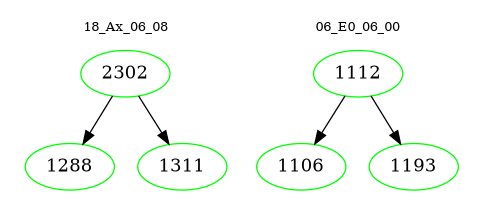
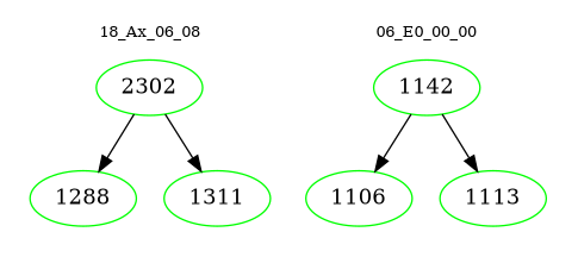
  digraph {
    node [color=green]
    edge [color=black]
    n1 [label=2302]
    n2 [label=1288]
    n3 [label=1311]
-   n4 [label=1112]
+   n4 [label=1142]
    n5 [label=1106]
-   n6 [label=1193]
+   n6 [label=1113]
    subgraph cluster_1 {
      color=white
      fontsize=10
      label="18_Ax_06_08"
      n1
      n2
      n3
    }
    subgraph cluster_2 {
      color=white
      fontsize=10
-     label="06_E0_06_00"
+     label="06_E0_00_00"
      n4
      n5
      n6
    }
    n1 -> n2
    n1 -> n3
    n4 -> n5
    n4 -> n6
  }
